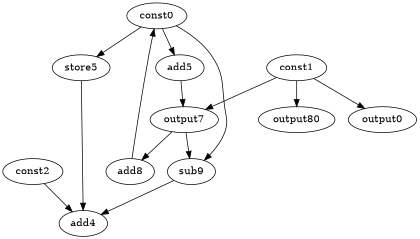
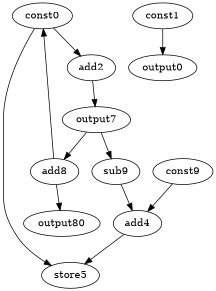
  digraph {
    node [opcode=add]
    edge [operand=0]
    const0 [opcode=const]
-   add5
+   add5 [label=add2]
    n3 [label=store5 opcode=store]
    sub9 [opcode=sub]
    n5 [label=output7]
    add8
    n7 [label=output80 opcode=output]
    add4
    const1 [opcode=const]
    n10 [label=output0 opcode=output]
-   const2 [opcode=const]
+   const2 [opcode=const label=const9]
    const0 -> add5
    const0 -> n3
-   const0 -> sub9
    add5 -> n5 [operand=1]
    sub9 -> add4
    n5 -> sub9 [operand=1]
    n5 -> add8 [operand=1]
    add8 -> const0
-   const1 -> n7
-   n3 -> add4 [operand=1]
-   const1 -> n5
+   add8 -> n7
+   add4 -> n3 [operand=1]
    const1 -> n10
    const2 -> add4 [operand=1]
  }
